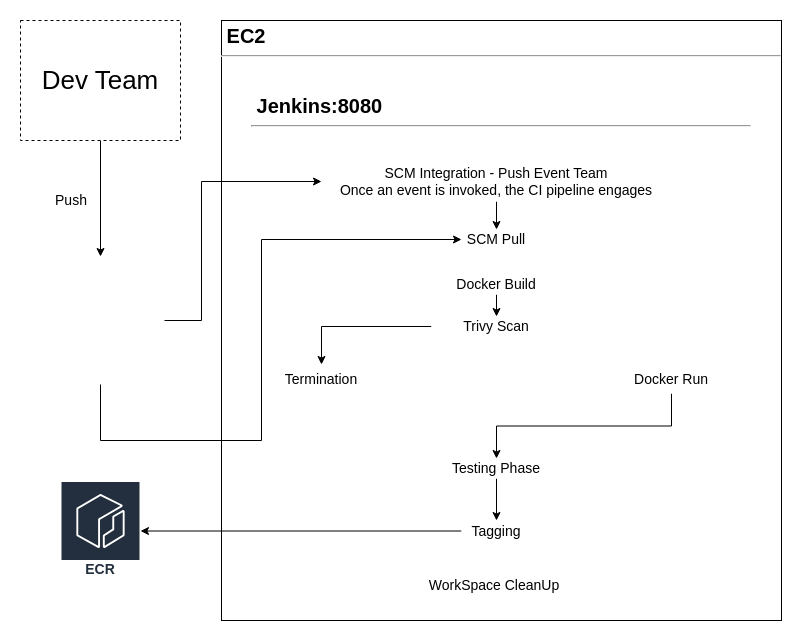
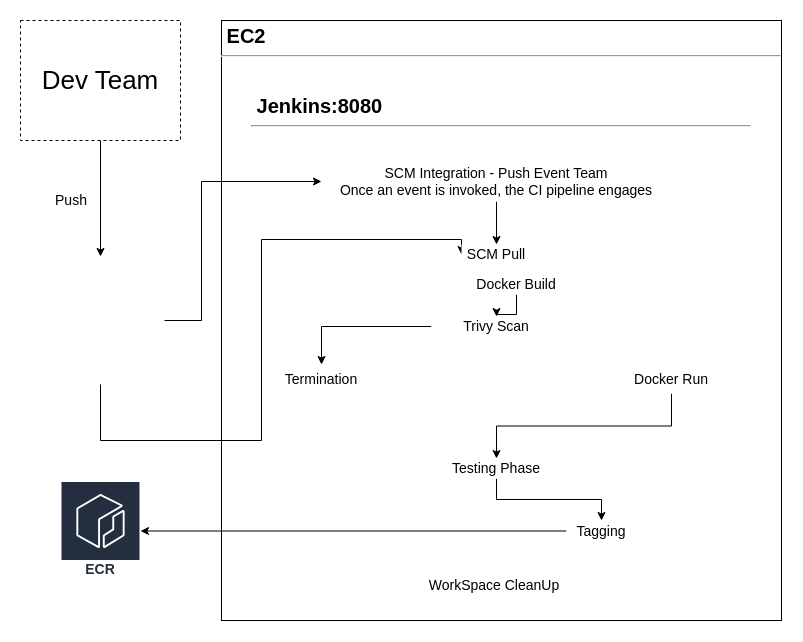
  <mxCell id="0" />
  <mxCell id="1" parent="0" />
  <mxCell id="2" value="&lt;p align=&quot;justify&quot; style=&quot;margin: 4px 0px 0px; font-size: 20px;&quot;&gt;&lt;b style=&quot;&quot;&gt;&lt;font style=&quot;font-size: 20px;&quot;&gt;&amp;nbsp;EC2&lt;/font&gt;&lt;/b&gt;&lt;/p&gt;&lt;hr style=&quot;font-size: 14px;&quot;&gt;&lt;div style=&quot;height: 2px; font-size: 14px;&quot;&gt;&lt;/div&gt;" style="verticalAlign=top;align=left;overflow=fill;fontSize=14;fontFamily=Helvetica;html=1;whiteSpace=wrap;" vertex="1" parent="1"><mxGeometry x="221" y="20" width="560" height="600" as="geometry" /></mxCell>
  <mxCell id="3" style="edgeStyle=orthogonalEdgeStyle;rounded=0;orthogonalLoop=1;jettySize=auto;html=1;entryX=0;entryY=0.5;entryDx=0;entryDy=0;" edge="1" parent="1" source="5" target="9"><mxGeometry relative="1" as="geometry"><Array as="points"><mxPoint x="100" y="440" /><mxPoint x="261" y="440" /><mxPoint x="261" y="239" /></Array></mxGeometry></mxCell>
  <mxCell id="4" style="edgeStyle=orthogonalEdgeStyle;rounded=0;orthogonalLoop=1;jettySize=auto;html=1;entryX=0;entryY=0.5;entryDx=0;entryDy=0;" edge="1" parent="1" source="5" target="8"><mxGeometry relative="1" as="geometry"><Array as="points"><mxPoint x="201" y="320" /><mxPoint x="201" y="181" /></Array></mxGeometry></mxCell>
  <mxCell id="5" value="" style="shape=image;html=1;verticalAlign=top;verticalLabelPosition=bottom;labelBackgroundColor=#ffffff;imageAspect=0;aspect=fixed;image=https://cdn1.iconfinder.com/data/icons/unicons-line-vol-3/24/gitlab-128.png;fontSize=14;" vertex="1" parent="1"><mxGeometry x="36" y="256" width="128" height="128" as="geometry" /></mxCell>
  <mxCell id="6" value="&lt;p align=&quot;justify&quot; style=&quot;margin: 4px 0px 0px; font-size: 20px;&quot;&gt;&lt;b style=&quot;&quot;&gt;&lt;font style=&quot;font-size: 20px;&quot;&gt;&amp;nbsp;Jenkins:8080&lt;/font&gt;&lt;/b&gt;&lt;/p&gt;&lt;hr style=&quot;font-size: 14px;&quot;&gt;&lt;div style=&quot;height: 2px; font-size: 14px;&quot;&gt;&lt;/div&gt;" style="verticalAlign=top;align=left;overflow=fill;fontSize=14;fontFamily=Helvetica;html=1;whiteSpace=wrap;fillColor=none;strokeColor=none;" vertex="1" parent="1"><mxGeometry x="251" y="90" width="500" height="500" as="geometry" /></mxCell>
  <mxCell id="7" style="edgeStyle=orthogonalEdgeStyle;rounded=0;orthogonalLoop=1;jettySize=auto;html=1;fontSize=14;" edge="1" parent="1" source="8" target="9"><mxGeometry relative="1" as="geometry" /></mxCell>
  <mxCell id="8" value="SCM Integration - Push Event Team&lt;br style=&quot;font-size: 14px;&quot;&gt;Once an event is invoked, the CI pipeline engages" style="rounded=0;whiteSpace=wrap;html=1;strokeColor=none;fontSize=14;" vertex="1" parent="1"><mxGeometry x="321" y="161" width="350" height="40" as="geometry" /></mxCell>
- <mxCell id="9" value="SCM Pull" style="rounded=0;whiteSpace=wrap;html=1;strokeColor=none;fontSize=14;" vertex="1" parent="1"><mxGeometry x="461" y="229" width="70" height="20" as="geometry" /></mxCell>
+ <mxCell id="9" value="SCM Pull" style="rounded=0;whiteSpace=wrap;html=1;strokeColor=none;fontSize=14;" vertex="1" parent="1"><mxGeometry x="461" y="244" width="70" height="20" as="geometry" /></mxCell>
  <mxCell id="10" style="edgeStyle=orthogonalEdgeStyle;rounded=0;orthogonalLoop=1;jettySize=auto;html=1;fontSize=14;" edge="1" parent="1" source="11" target="5"><mxGeometry relative="1" as="geometry" /></mxCell>
  <mxCell id="11" value="&lt;font style=&quot;font-size: 26px;&quot;&gt;Dev Team&lt;/font&gt;" style="rounded=0;whiteSpace=wrap;html=1;fontSize=14;dashed=1;" vertex="1" parent="1"><mxGeometry x="20" y="20" width="160" height="120" as="geometry" /></mxCell>
  <mxCell id="12" value="" style="edgeStyle=orthogonalEdgeStyle;rounded=0;orthogonalLoop=1;jettySize=auto;html=1;fontSize=14;" edge="1" parent="1" source="13" target="15"><mxGeometry relative="1" as="geometry" /></mxCell>
- <mxCell id="13" value="Docker Build" style="rounded=0;whiteSpace=wrap;html=1;strokeColor=none;fontSize=14;" vertex="1" parent="1"><mxGeometry x="271" y="273" width="450" height="21" as="geometry" /></mxCell>
+ <mxCell id="13" value="Docker Build" style="rounded=0;whiteSpace=wrap;html=1;strokeColor=none;fontSize=14;" vertex="1" parent="1"><mxGeometry x="291" y="273" width="450" height="21" as="geometry" /></mxCell>
  <mxCell id="14" style="edgeStyle=orthogonalEdgeStyle;rounded=0;orthogonalLoop=1;jettySize=auto;html=1;fontSize=14;" edge="1" parent="1" source="15" target="20"><mxGeometry relative="1" as="geometry" /></mxCell>
  <mxCell id="15" value="Trivy Scan" style="rounded=0;whiteSpace=wrap;html=1;strokeColor=none;fontSize=14;" vertex="1" parent="1"><mxGeometry x="431" y="316" width="130" height="20" as="geometry" /></mxCell>
  <mxCell id="16" value="" style="edgeStyle=orthogonalEdgeStyle;rounded=0;orthogonalLoop=1;jettySize=auto;html=1;fontSize=14;" edge="1" parent="1" source="17" target="19"><mxGeometry relative="1" as="geometry" /></mxCell>
  <mxCell id="17" value="Docker Run" style="rounded=0;whiteSpace=wrap;html=1;strokeColor=none;fontSize=14;" vertex="1" parent="1"><mxGeometry x="621" y="364" width="100" height="29" as="geometry" /></mxCell>
  <mxCell id="18" style="edgeStyle=orthogonalEdgeStyle;rounded=0;orthogonalLoop=1;jettySize=auto;html=1;fontSize=14;" edge="1" parent="1" source="19" target="22"><mxGeometry relative="1" as="geometry" /></mxCell>
  <mxCell id="19" value="Testing Phase" style="rounded=0;whiteSpace=wrap;html=1;strokeColor=none;fontSize=14;" vertex="1" parent="1"><mxGeometry x="271" y="458" width="450" height="20" as="geometry" /></mxCell>
  <mxCell id="20" value="Termination" style="rounded=0;whiteSpace=wrap;html=1;strokeColor=none;fontSize=14;" vertex="1" parent="1"><mxGeometry x="271" y="364" width="100" height="29" as="geometry" /></mxCell>
  <mxCell id="21" style="edgeStyle=orthogonalEdgeStyle;rounded=0;orthogonalLoop=1;jettySize=auto;html=1;fontSize=14;" edge="1" parent="1" source="22" target="23"><mxGeometry relative="1" as="geometry" /></mxCell>
- <mxCell id="22" value="Tagging" style="rounded=0;whiteSpace=wrap;html=1;strokeColor=none;fontSize=14;" vertex="1" parent="1"><mxGeometry x="461" y="520" width="70" height="21" as="geometry" /></mxCell>
+ <mxCell id="22" value="Tagging" style="rounded=0;whiteSpace=wrap;html=1;strokeColor=none;fontSize=14;" vertex="1" parent="1"><mxGeometry x="566" y="520" width="70" height="21" as="geometry" /></mxCell>
  <mxCell id="23" value="Amazon ECR" style="sketch=0;outlineConnect=0;fontColor=#232F3E;gradientColor=none;strokeColor=#ffffff;fillColor=#232F3E;dashed=0;verticalLabelPosition=middle;verticalAlign=bottom;align=center;html=1;whiteSpace=wrap;fontSize=14;fontStyle=1;spacing=3;shape=mxgraph.aws4.productIcon;prIcon=mxgraph.aws4.ecr;" vertex="1" parent="1"><mxGeometry x="60" y="480.5" width="80" height="100" as="geometry" /></mxCell>
  <mxCell id="24" value="&lt;div style=&quot;font-size: 14px;&quot;&gt;WorkSpace CleanUp&lt;/div&gt;" style="rounded=0;whiteSpace=wrap;html=1;strokeColor=none;fontSize=14;" vertex="1" parent="1"><mxGeometry x="269" y="573" width="450" height="24" as="geometry" /></mxCell>
  <mxCell id="25" value="&lt;font style=&quot;font-size: 14px;&quot;&gt;Push &lt;br&gt;&lt;/font&gt;" style="rounded=0;whiteSpace=wrap;html=1;strokeColor=none;fontSize=14;" vertex="1" parent="1"><mxGeometry x="51" y="180" width="40" height="40" as="geometry" /></mxCell>
